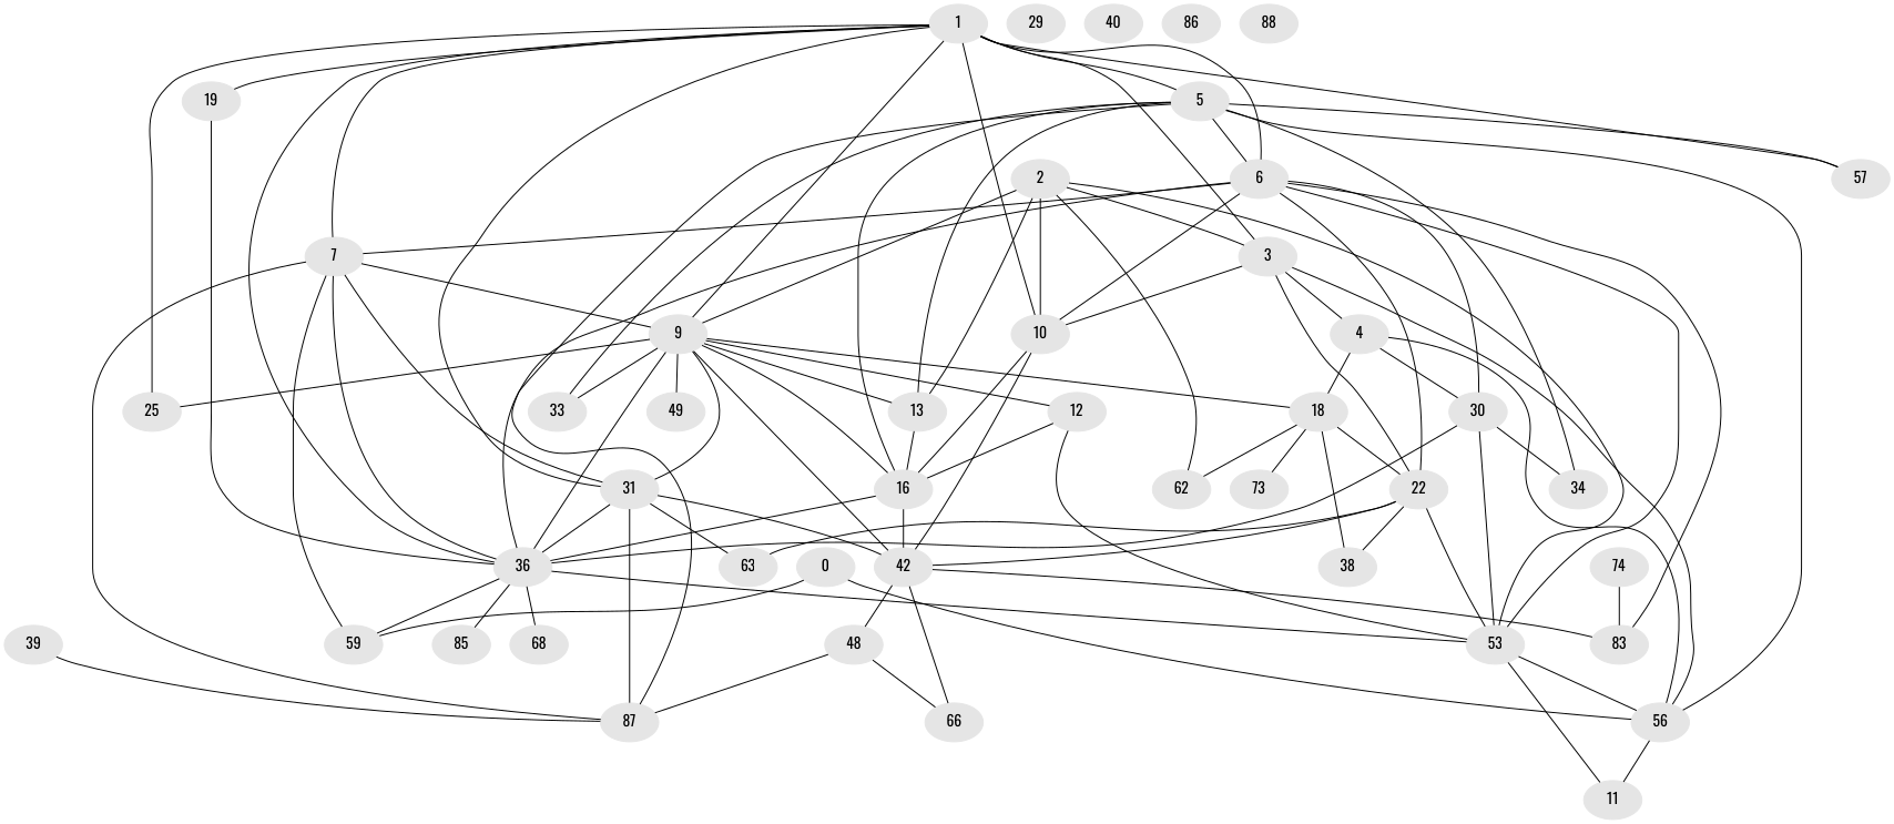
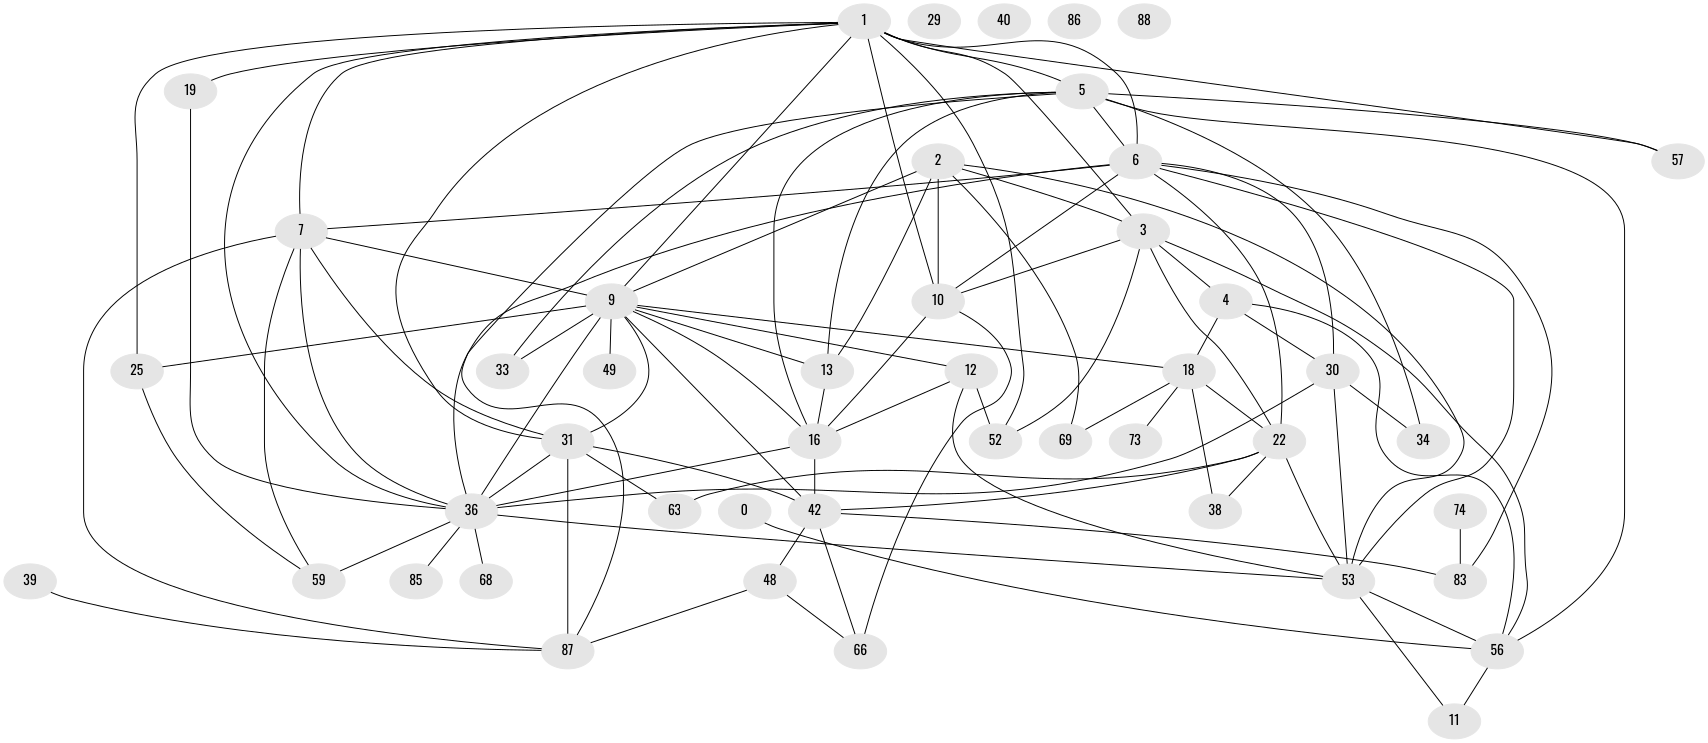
  graph {
    fontname=Oswald
    node [color=gray90 fontname=Oswald style=filled]
    edge [fontname=Oswald]
    1 [super="+37+11"]
    3 [super="+26+35+89"]
    5 [super="+64+24"]
    6 [super="+71+70+32"]
    7 [super="+82+27"]
    9 [super="+20+94"]
    10
    19
    25
    31 [super="+79+44"]
    36 [super="+47+54"]
+   52 [super="+76"]
    57
    4 [super="+58"]
    22 [super="+93"]
    56 [super="+77"]
    13 [super="+15+46"]
    16 [super="+84+55+40"]
    34
    87
    33
    53
    30 [super="+41+62+45"]
    83
    59
    18 [super="+28"]
    12 [super="+23"]
    42 [super="+43+92"]
    49
    66 [super="+75"]
    63
    68
    85
    2 [super="+67+14"]
-   69 [label=62]
+   69
    n36 [label=11 super="+90"]
    38
    73
    n39 [label=0]
    48
    29
    39
    74
    n44 [label=40]
    86
    88
    1 -- 3 [weight=2]
    1 -- 5
    1 -- 6 [weight=2]
    1 -- 7
    1 -- 9
    1 -- 10
    1 -- 19
    1 -- 25
    1 -- 31
    1 -- 36
+   1 -- 52
    1 -- 57
    3 -- 10
+   3 -- 52 [weight=2]
    3 -- 4
    3 -- 22
    3 -- 56
    5 -- 6
    5 -- 57
    5 -- 56
    5 -- 13
    5 -- 16
    5 -- 34
    5 -- 87
    5 -- 33 [weight=2]
    6 -- 7
    6 -- 10
    6 -- 36 [weight=2]
    6 -- 22
    6 -- 53
    6 -- 30
    6 -- 83
    7 -- 9 [weight=2]
    7 -- 31
    7 -- 36
    7 -- 87
    7 -- 59
    9 -- 25
    9 -- 31
    9 -- 36 [weight=2]
    9 -- 13
    9 -- 16
    9 -- 33
    9 -- 18
    9 -- 12
    9 -- 42
    9 -- 49
    10 -- 16
-   10 -- 42
+   10 -- 66
    19 -- 36
    31 -- 36
    31 -- 87
    31 -- 42
    31 -- 63
    36 -- 53
    36 -- 59
    36 -- 68
    36 -- 85
    4 -- 56
    4 -- 30
    4 -- 18
    22 -- 53
    22 -- 42
    22 -- 63
    22 -- 38
    56 -- n36
    13 -- 16
    16 -- 36
    16 -- 42 [weight=3]
    53 -- 56
    53 -- n36
    30 -- 36
    30 -- 34
    30 -- 53
    18 -- 22
    18 -- 69
    18 -- 38
    18 -- 73
+   12 -- 52
    12 -- 16
    12 -- 53
    42 -- 83
    42 -- 66
    42 -- 48
    2 -- 3
    2 -- 9
    2 -- 10 [weight=2]
    2 -- 13
    2 -- 53
    2 -- 69
    n39 -- 56
-   n39 -- 59
+   25 -- 59
    48 -- 87
    48 -- 66
    39 -- 87
    74 -- 83
  }
